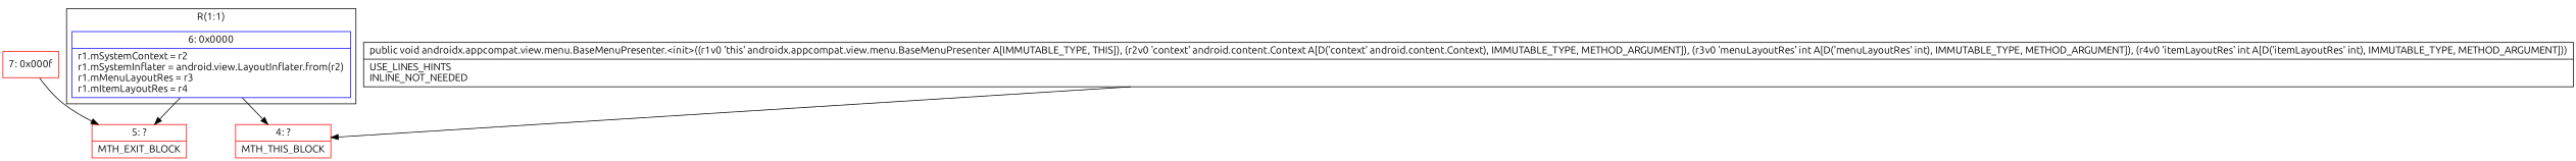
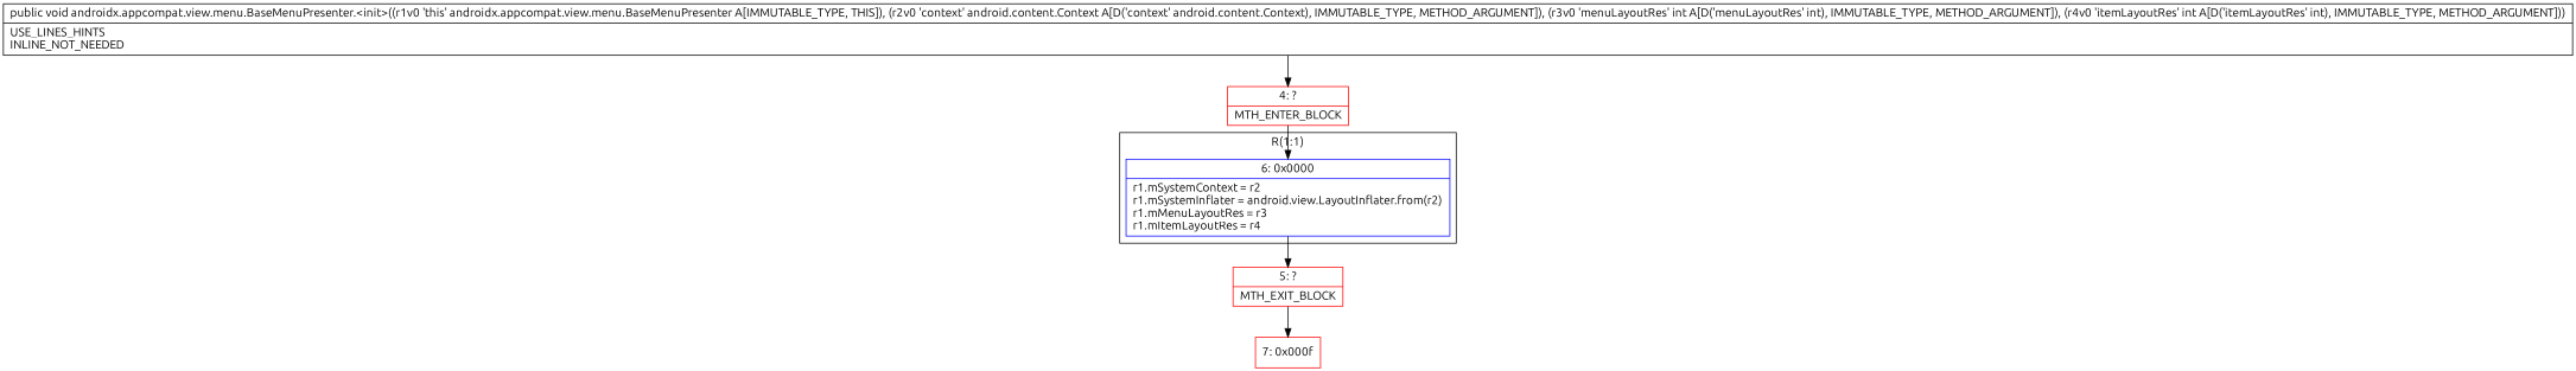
  digraph {
    fontname=Ubuntu
    node [color=red fontname=Ubuntu shape=record]
    edge [fontname=Ubuntu]
    n1 [color=blue label="{6\:\ 0x0000|r1.mSystemContext = r2\lr1.mSystemInflater = android.view.LayoutInflater.from(r2)\lr1.mMenuLayoutRes = r3\lr1.mItemLayoutRes = r4\l}"]
    n2 [label="{5\:\ ?|MTH_EXIT_BLOCK\l}"]
    n3 [label="{7\:\ 0x000f}"]
-   n4 [label="{4\:\ ?|MTH_THIS_BLOCK\l}"]
+   n4 [label="{4\:\ ?|MTH_ENTER_BLOCK\l}"]
    n5 [label="{public void androidx.appcompat.view.menu.BaseMenuPresenter.\<init\>((r1v0 'this' androidx.appcompat.view.menu.BaseMenuPresenter A[IMMUTABLE_TYPE, THIS]), (r2v0 'context' android.content.Context A[D('context' android.content.Context), IMMUTABLE_TYPE, METHOD_ARGUMENT]), (r3v0 'menuLayoutRes' int A[D('menuLayoutRes' int), IMMUTABLE_TYPE, METHOD_ARGUMENT]), (r4v0 'itemLayoutRes' int A[D('itemLayoutRes' int), IMMUTABLE_TYPE, METHOD_ARGUMENT]))  | USE_LINES_HINTS\lINLINE_NOT_NEEDED\l}" color=""]
    subgraph cluster_1 {
      label="R(1:1)"
      n1
    }
    n1 -> n2
-   n3 -> n2
-   n1 -> n4
+   n2 -> n3
+   n4 -> n1
    n5 -> n4
  }
